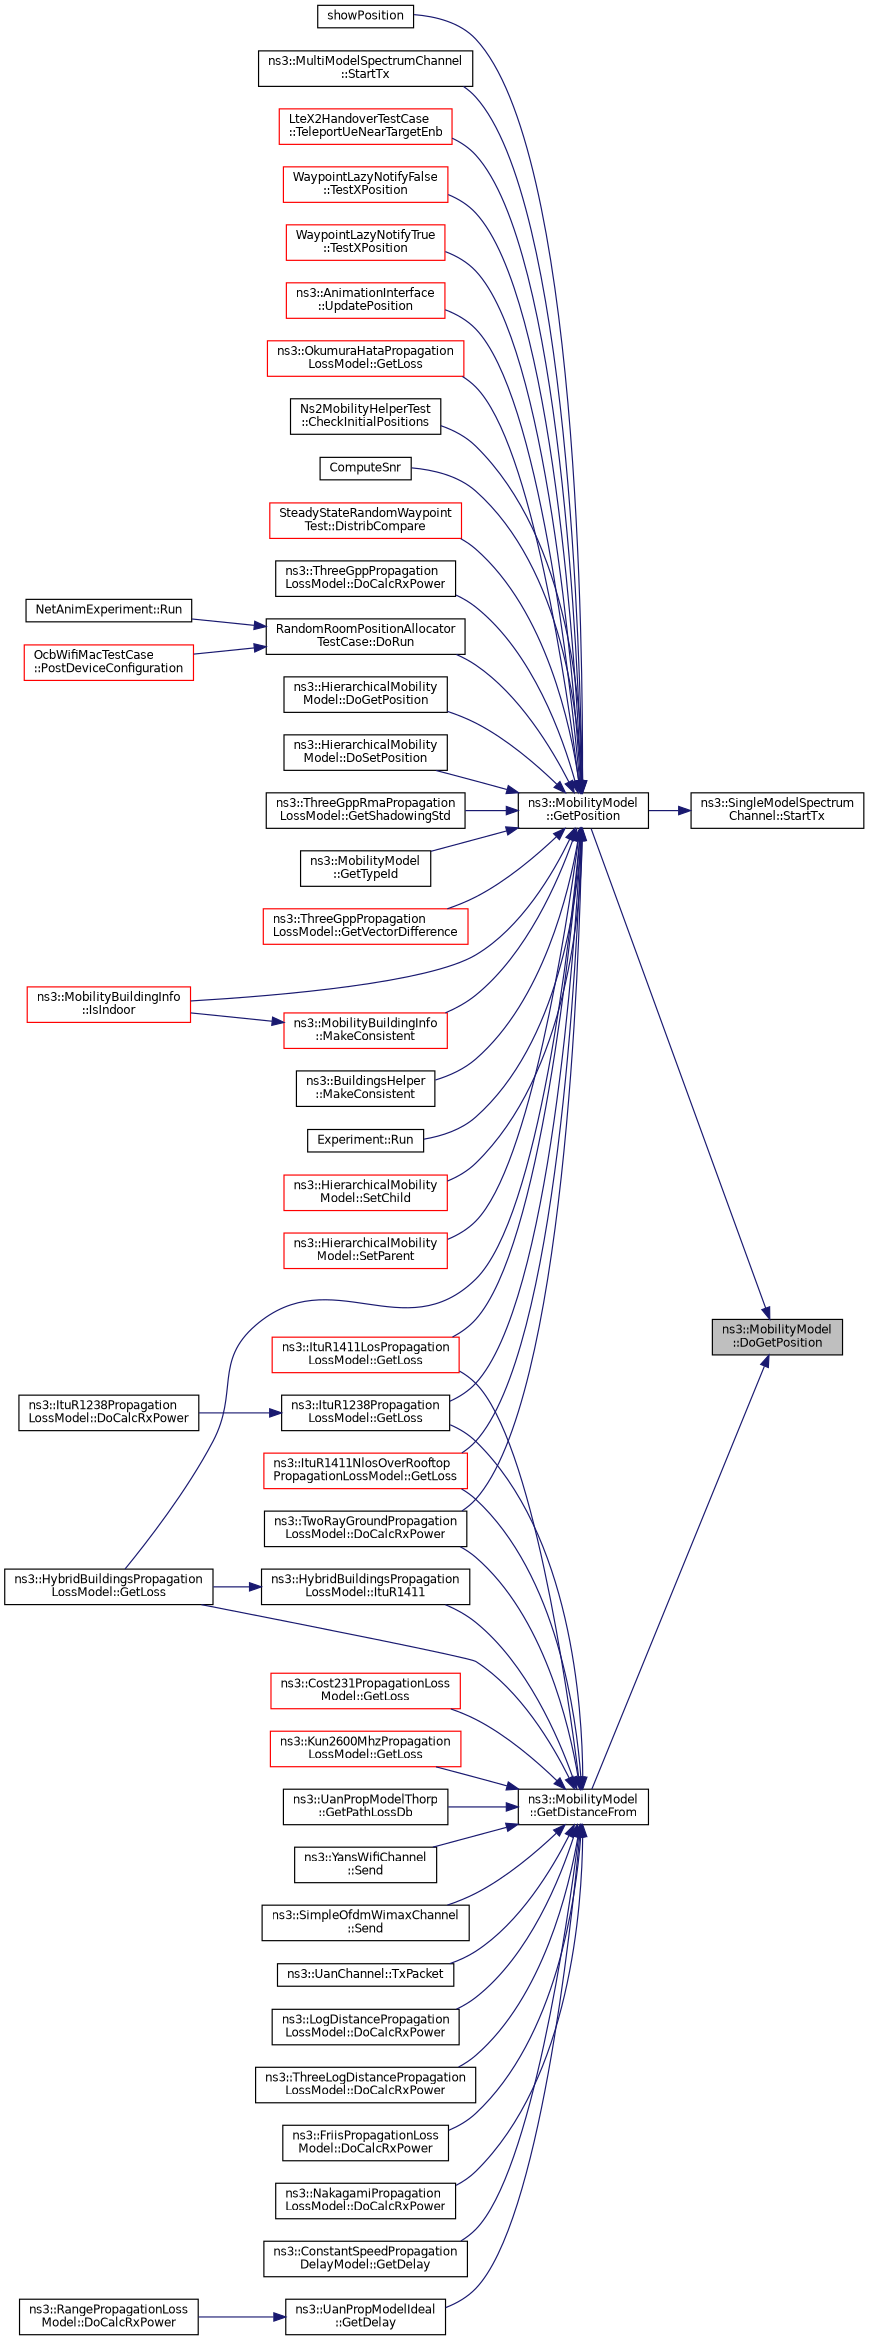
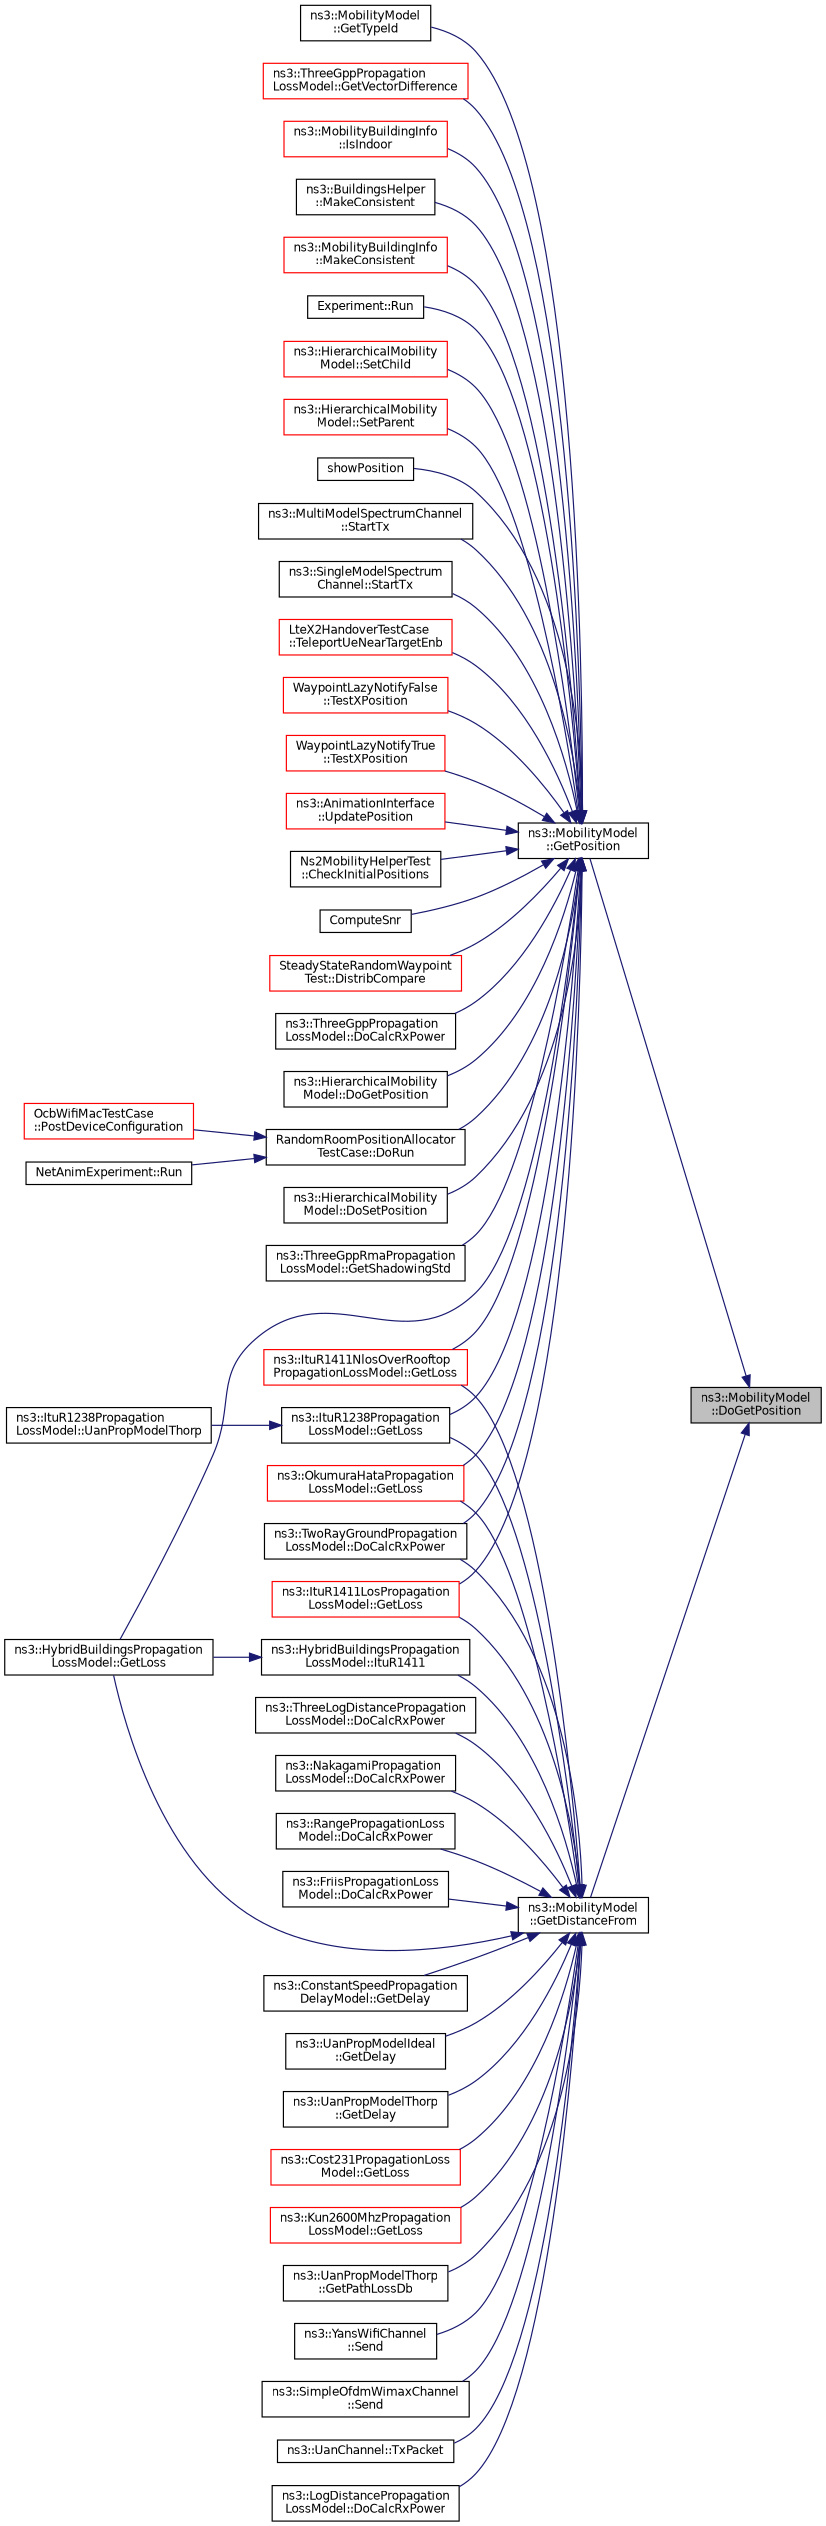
  digraph {
    rankdir=RL
    node [color=black fillcolor=white fontname=Helvetica fontsize=10 shape=record style=filled]
    edge [color=midnightblue dir=back fontname=Helvetica fontsize=10 labelfontname=Helvetica labelfontsize=10 style=solid]
    n1 [fillcolor=grey75 fontcolor=black height=0.2 label="ns3::MobilityModel\l::DoGetPosition" width=0.4]
    n2 [height=0.2 label="ns3::MobilityModel\l::GetDistanceFrom" width=0.4]
    n3 [height=0.2 label="ns3::MobilityModel\l::GetPosition" width=0.4]
    n4 [height=0.2 label="ns3::FriisPropagationLoss\lModel::DoCalcRxPower" width=0.4]
    n5 [height=0.2 label="ns3::TwoRayGroundPropagation\lLossModel::DoCalcRxPower" width=0.4]
    n6 [height=0.2 label="ns3::LogDistancePropagation\lLossModel::DoCalcRxPower" width=0.4]
    n7 [height=0.2 label="ns3::ThreeLogDistancePropagation\lLossModel::DoCalcRxPower" width=0.4]
    n8 [height=0.2 label="ns3::NakagamiPropagation\lLossModel::DoCalcRxPower" width=0.4]
    n9 [height=0.2 label="ns3::RangePropagationLoss\lModel::DoCalcRxPower" width=0.4]
    n10 [height=0.2 label="ns3::ConstantSpeedPropagation\lDelayModel::GetDelay" width=0.4]
    n11 [height=0.2 label="ns3::UanPropModelIdeal\l::GetDelay" width=0.4]
+   n12 [height=0.2 label="ns3::UanPropModelThorp\l::GetDelay" width=0.4]
    n13 [height=0.2 label="ns3::HybridBuildingsPropagation\lLossModel::GetLoss" width=0.4]
    n14 [height=0.2 label="ns3::ItuR1238Propagation\lLossModel::GetLoss" width=0.4]
    n15 [color=red height=0.2 label="ns3::Cost231PropagationLoss\lModel::GetLoss" width=0.4]
    n16 [color=red height=0.2 label="ns3::ItuR1411LosPropagation\lLossModel::GetLoss" width=0.4]
    n17 [color=red height=0.2 label="ns3::ItuR1411NlosOverRooftop\lPropagationLossModel::GetLoss" width=0.4]
    n18 [color=red height=0.2 label="ns3::Kun2600MhzPropagation\lLossModel::GetLoss" width=0.4]
    n19 [color=red height=0.2 label="ns3::OkumuraHataPropagation\lLossModel::GetLoss" width=0.4]
    n20 [height=0.2 label="ns3::UanPropModelThorp\l::GetPathLossDb" width=0.4]
    n21 [height=0.2 label="ns3::HybridBuildingsPropagation\lLossModel::ItuR1411" width=0.4]
    n22 [height=0.2 label="ns3::YansWifiChannel\l::Send" width=0.4]
    n23 [height=0.2 label="ns3::SimpleOfdmWimaxChannel\l::Send" width=0.4]
    n24 [height=0.2 label="ns3::UanChannel::TxPacket" width=0.4]
    n25 [height=0.2 label="Ns2MobilityHelperTest\l::CheckInitialPositions" width=0.4]
    n26 [height=0.2 label=ComputeSnr width=0.4]
    n27 [color=red height=0.2 label="SteadyStateRandomWaypoint\lTest::DistribCompare" width=0.4]
    n28 [height=0.2 label="ns3::ThreeGppPropagation\lLossModel::DoCalcRxPower" width=0.4]
    n29 [height=0.2 label="ns3::HierarchicalMobility\lModel::DoGetPosition" width=0.4]
    n30 [height=0.2 label="RandomRoomPositionAllocator\lTestCase::DoRun" width=0.4]
    n31 [height=0.2 label="ns3::HierarchicalMobility\lModel::DoSetPosition" width=0.4]
    n32 [height=0.2 label="ns3::ThreeGppRmaPropagation\lLossModel::GetShadowingStd" width=0.4]
    n33 [height=0.2 label="ns3::MobilityModel\l::GetTypeId" width=0.4]
    n34 [color=red height=0.2 label="ns3::ThreeGppPropagation\lLossModel::GetVectorDifference" width=0.4]
    n35 [color=red height=0.2 label="ns3::MobilityBuildingInfo\l::IsIndoor" width=0.4]
    n36 [height=0.2 label="ns3::BuildingsHelper\l::MakeConsistent" width=0.4]
    n37 [color=red height=0.2 label="ns3::MobilityBuildingInfo\l::MakeConsistent" width=0.4]
    n38 [height=0.2 label="Experiment::Run" width=0.4]
    n39 [color=red height=0.2 label="ns3::HierarchicalMobility\lModel::SetChild" width=0.4]
    n40 [color=red height=0.2 label="ns3::HierarchicalMobility\lModel::SetParent" width=0.4]
    n41 [height=0.2 label=showPosition width=0.4]
    n42 [height=0.2 label="ns3::MultiModelSpectrumChannel\l::StartTx" width=0.4]
    n43 [height=0.2 label="ns3::SingleModelSpectrum\lChannel::StartTx" width=0.4]
    n44 [color=red height=0.2 label="LteX2HandoverTestCase\l::TeleportUeNearTargetEnb" width=0.4]
    n45 [color=red height=0.2 label="WaypointLazyNotifyFalse\l::TestXPosition" width=0.4]
    n46 [color=red height=0.2 label="WaypointLazyNotifyTrue\l::TestXPosition" width=0.4]
    n47 [color=red height=0.2 label="ns3::AnimationInterface\l::UpdatePosition" width=0.4]
-   n48 [height=0.2 label="ns3::ItuR1238Propagation\lLossModel::DoCalcRxPower" width=0.4]
+   n48 [height=0.2 label="ns3::ItuR1238Propagation\lLossModel::UanPropModelThorp" width=0.4]
    n49 [color=red height=0.2 label="OcbWifiMacTestCase\l::PostDeviceConfiguration" width=0.4]
    n50 [height=0.2 label="NetAnimExperiment::Run" width=0.4]
    n1 -> n2
    n1 -> n3
    n2 -> n4
    n2 -> n5
    n2 -> n6
    n2 -> n7
    n2 -> n8
-   n11 -> n9
+   n2 -> n9
    n2 -> n10
    n2 -> n11
+   n2 -> n12
    n2 -> n13
    n2 -> n14
    n2 -> n15
    n2 -> n16
    n2 -> n17
    n2 -> n18
+   n2 -> n19
    n2 -> n20
    n2 -> n21
    n2 -> n22
    n2 -> n23
    n2 -> n24
    n3 -> n5
    n3 -> n13
    n3 -> n14
    n3 -> n16
    n3 -> n17
    n3 -> n19
    n3 -> n25
    n3 -> n26
    n3 -> n27
    n3 -> n28
    n3 -> n29
    n3 -> n30
    n3 -> n31
    n3 -> n32
    n3 -> n33
    n3 -> n34
    n3 -> n35
    n3 -> n36
    n3 -> n37
    n3 -> n38
    n3 -> n39
    n3 -> n40
    n3 -> n41
    n3 -> n42
-   n43 -> n3
+   n3 -> n43
    n3 -> n44
    n3 -> n45
    n3 -> n46
    n3 -> n47
    n14 -> n48
    n21 -> n13
    n30 -> n49
    n30 -> n50
-   n37 -> n35
  }
